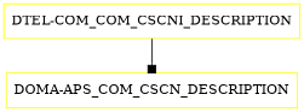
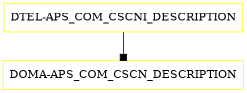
  digraph {
    node [color=yellow shape=box]
-   "DTEL-APS_COM_CSCNI_DESCRIPTION" [label="DTEL-COM_COM_CSCNI_DESCRIPTION"]
+   "DTEL-APS_COM_CSCNI_DESCRIPTION"
    "DOMA-APS_COM_CSCN_DESCRIPTION"
    "DTEL-APS_COM_CSCNI_DESCRIPTION" -> "DOMA-APS_COM_CSCN_DESCRIPTION" [arrowhead=box]
  }
